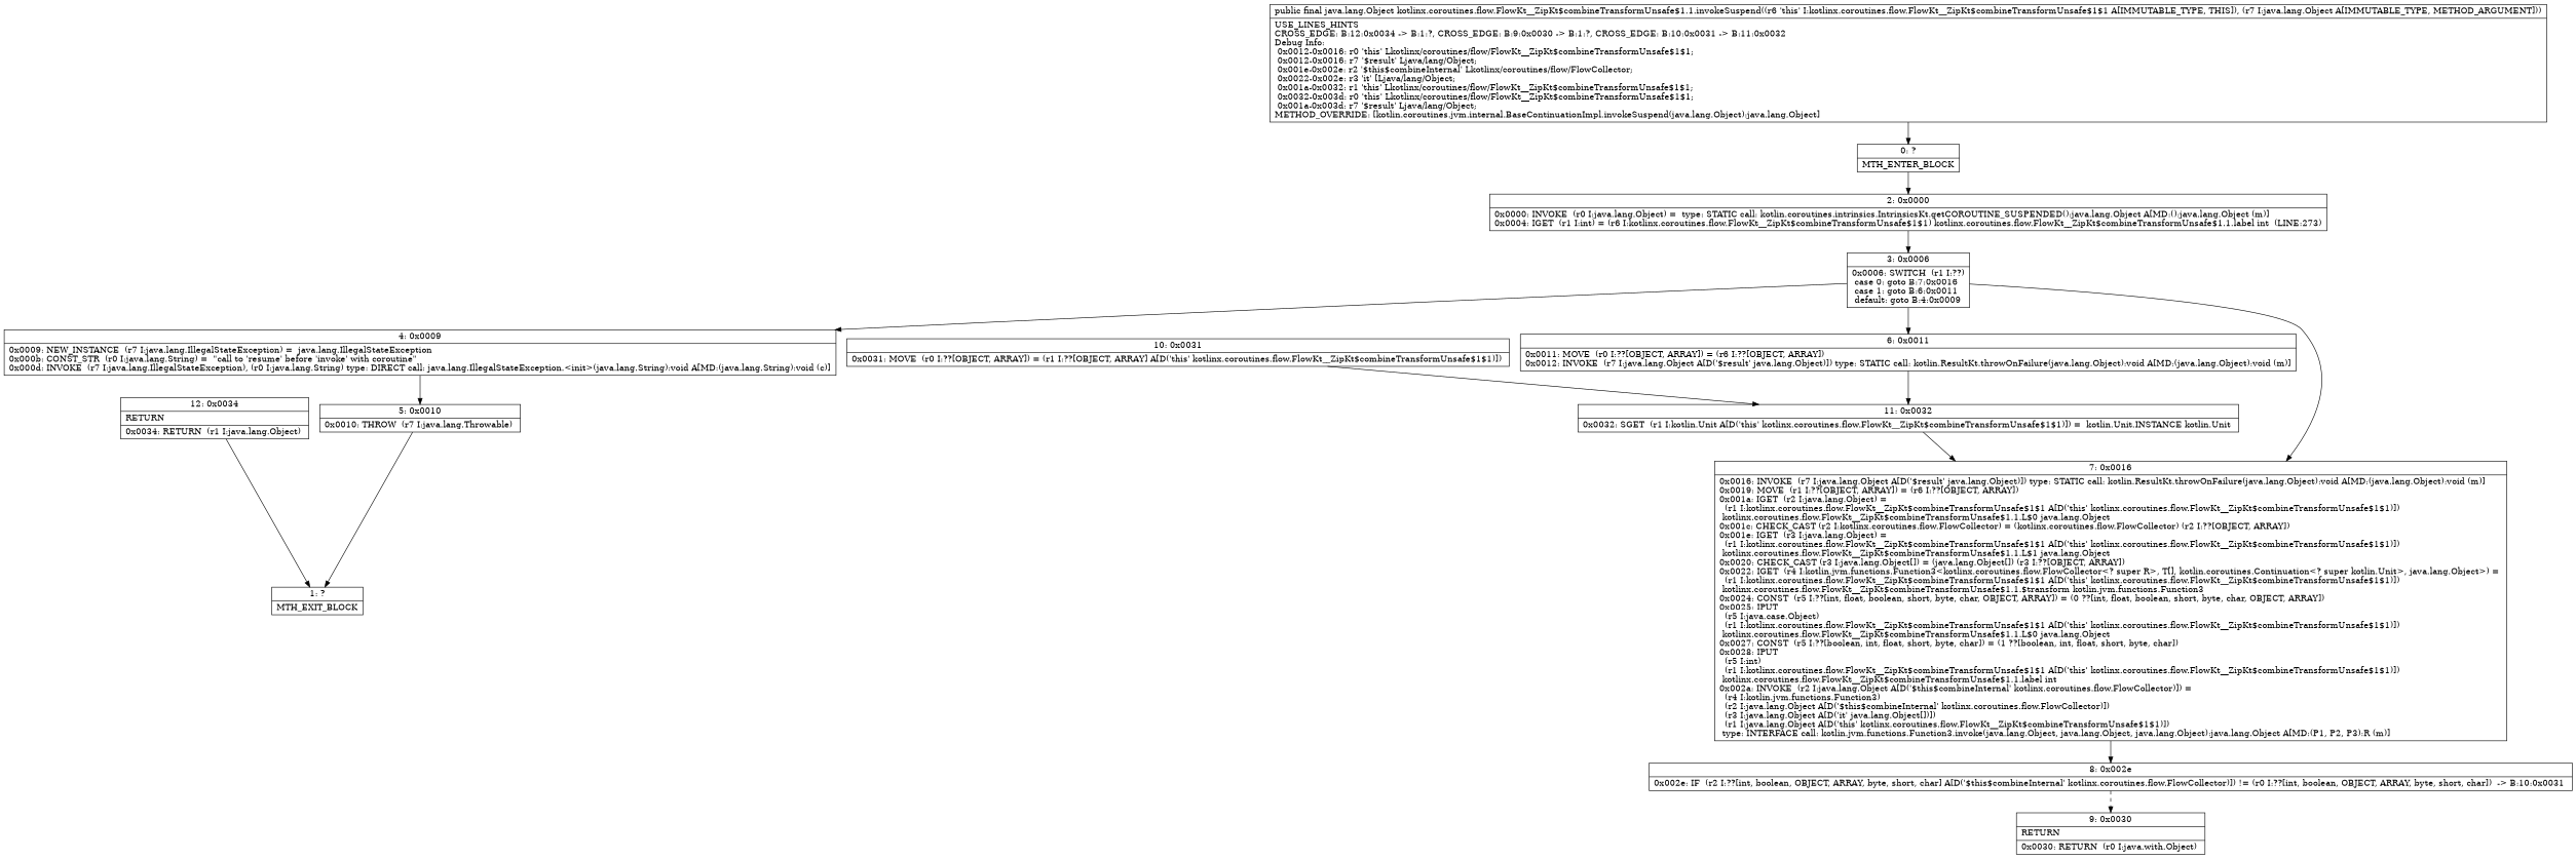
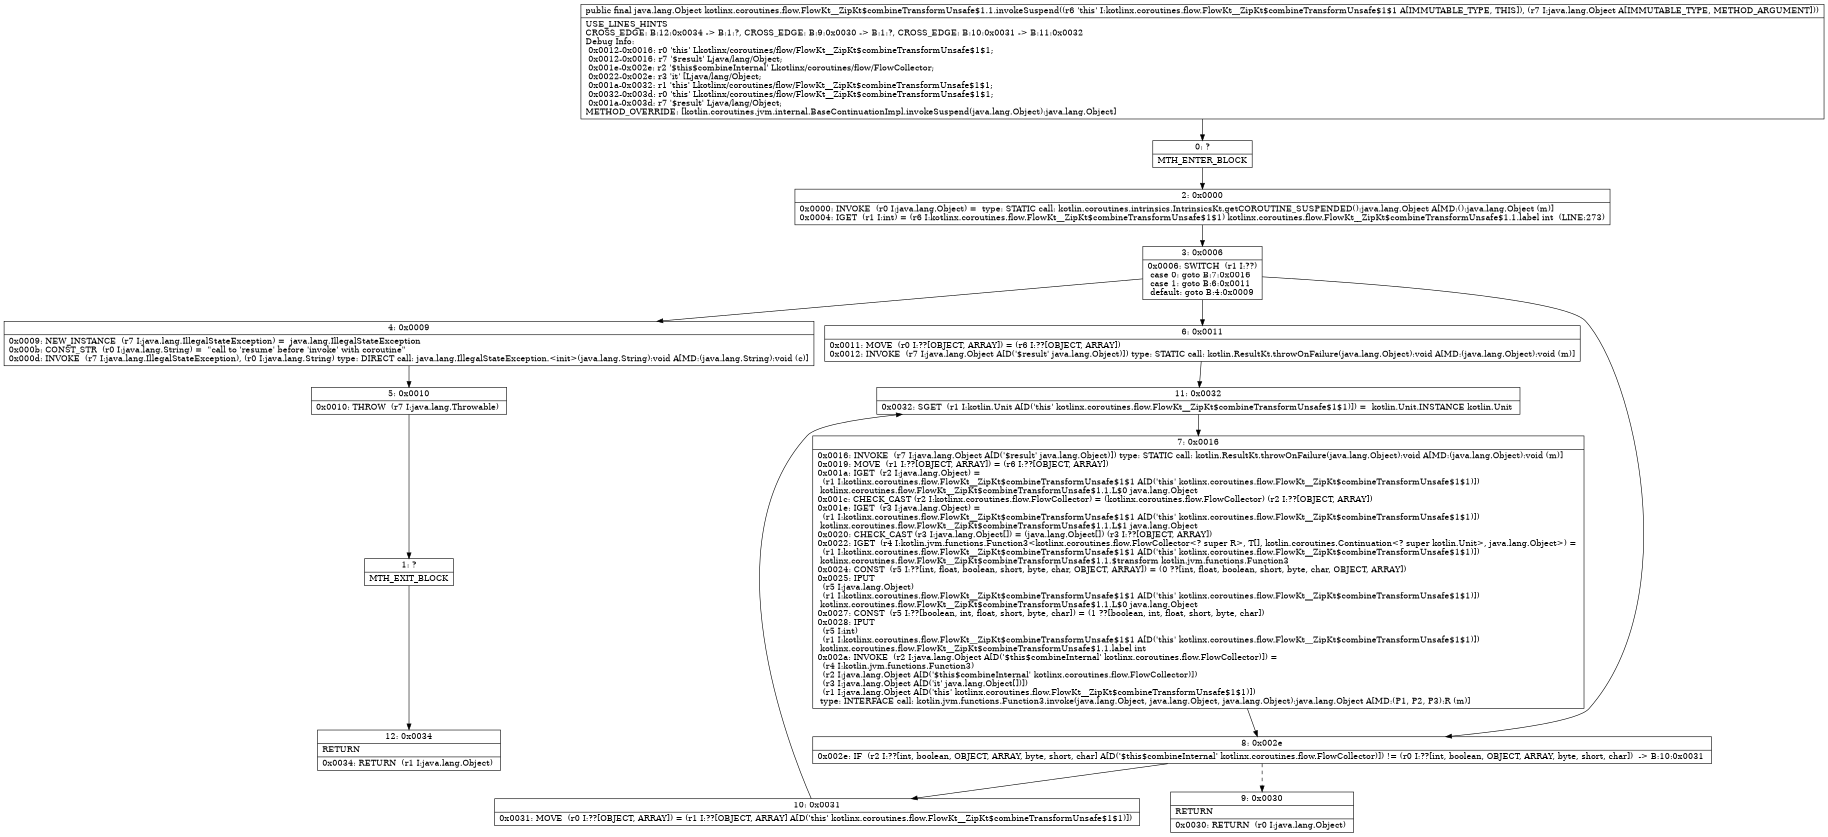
  digraph {
    node [shape=record]
    n1 [label="{0\:\ ?|MTH_ENTER_BLOCK\l}"]
    n2 [label="{2\:\ 0x0000|0x0000: INVOKE  (r0 I:java.lang.Object) =  type: STATIC call: kotlin.coroutines.intrinsics.IntrinsicsKt.getCOROUTINE_SUSPENDED():java.lang.Object A[MD:():java.lang.Object (m)]\l0x0004: IGET  (r1 I:int) = (r6 I:kotlinx.coroutines.flow.FlowKt__ZipKt$combineTransformUnsafe$1$1) kotlinx.coroutines.flow.FlowKt__ZipKt$combineTransformUnsafe$1.1.label int  (LINE:273)\l}"]
    n3 [label="{3\:\ 0x0006|0x0006: SWITCH  (r1 I:??)\l case 0: goto B:7:0x0016\l case 1: goto B:6:0x0011\l default: goto B:4:0x0009 \l}"]
    n4 [label="{4\:\ 0x0009|0x0009: NEW_INSTANCE  (r7 I:java.lang.IllegalStateException) =  java.lang.IllegalStateException \l0x000b: CONST_STR  (r0 I:java.lang.String) =  \"call to 'resume' before 'invoke' with coroutine\" \l0x000d: INVOKE  (r7 I:java.lang.IllegalStateException), (r0 I:java.lang.String) type: DIRECT call: java.lang.IllegalStateException.\<init\>(java.lang.String):void A[MD:(java.lang.String):void (c)]\l}"]
    n5 [label="{6\:\ 0x0011|0x0011: MOVE  (r0 I:??[OBJECT, ARRAY]) = (r6 I:??[OBJECT, ARRAY]) \l0x0012: INVOKE  (r7 I:java.lang.Object A[D('$result' java.lang.Object)]) type: STATIC call: kotlin.ResultKt.throwOnFailure(java.lang.Object):void A[MD:(java.lang.Object):void (m)]\l}"]
-   n6 [label="{7\:\ 0x0016|0x0016: INVOKE  (r7 I:java.lang.Object A[D('$result' java.lang.Object)]) type: STATIC call: kotlin.ResultKt.throwOnFailure(java.lang.Object):void A[MD:(java.lang.Object):void (m)]\l0x0019: MOVE  (r1 I:??[OBJECT, ARRAY]) = (r6 I:??[OBJECT, ARRAY]) \l0x001a: IGET  (r2 I:java.lang.Object) = \l  (r1 I:kotlinx.coroutines.flow.FlowKt__ZipKt$combineTransformUnsafe$1$1 A[D('this' kotlinx.coroutines.flow.FlowKt__ZipKt$combineTransformUnsafe$1$1)])\l kotlinx.coroutines.flow.FlowKt__ZipKt$combineTransformUnsafe$1.1.L$0 java.lang.Object \l0x001c: CHECK_CAST (r2 I:kotlinx.coroutines.flow.FlowCollector) = (kotlinx.coroutines.flow.FlowCollector) (r2 I:??[OBJECT, ARRAY]) \l0x001e: IGET  (r3 I:java.lang.Object) = \l  (r1 I:kotlinx.coroutines.flow.FlowKt__ZipKt$combineTransformUnsafe$1$1 A[D('this' kotlinx.coroutines.flow.FlowKt__ZipKt$combineTransformUnsafe$1$1)])\l kotlinx.coroutines.flow.FlowKt__ZipKt$combineTransformUnsafe$1.1.L$1 java.lang.Object \l0x0020: CHECK_CAST (r3 I:java.lang.Object[]) = (java.lang.Object[]) (r3 I:??[OBJECT, ARRAY]) \l0x0022: IGET  (r4 I:kotlin.jvm.functions.Function3\<kotlinx.coroutines.flow.FlowCollector\<? super R\>, T[], kotlin.coroutines.Continuation\<? super kotlin.Unit\>, java.lang.Object\>) = \l  (r1 I:kotlinx.coroutines.flow.FlowKt__ZipKt$combineTransformUnsafe$1$1 A[D('this' kotlinx.coroutines.flow.FlowKt__ZipKt$combineTransformUnsafe$1$1)])\l kotlinx.coroutines.flow.FlowKt__ZipKt$combineTransformUnsafe$1.1.$transform kotlin.jvm.functions.Function3 \l0x0024: CONST  (r5 I:??[int, float, boolean, short, byte, char, OBJECT, ARRAY]) = (0 ??[int, float, boolean, short, byte, char, OBJECT, ARRAY]) \l0x0025: IPUT  \l  (r5 I:java.case.Object)\l  (r1 I:kotlinx.coroutines.flow.FlowKt__ZipKt$combineTransformUnsafe$1$1 A[D('this' kotlinx.coroutines.flow.FlowKt__ZipKt$combineTransformUnsafe$1$1)])\l kotlinx.coroutines.flow.FlowKt__ZipKt$combineTransformUnsafe$1.1.L$0 java.lang.Object \l0x0027: CONST  (r5 I:??[boolean, int, float, short, byte, char]) = (1 ??[boolean, int, float, short, byte, char]) \l0x0028: IPUT  \l  (r5 I:int)\l  (r1 I:kotlinx.coroutines.flow.FlowKt__ZipKt$combineTransformUnsafe$1$1 A[D('this' kotlinx.coroutines.flow.FlowKt__ZipKt$combineTransformUnsafe$1$1)])\l kotlinx.coroutines.flow.FlowKt__ZipKt$combineTransformUnsafe$1.1.label int \l0x002a: INVOKE  (r2 I:java.lang.Object A[D('$this$combineInternal' kotlinx.coroutines.flow.FlowCollector)]) = \l  (r4 I:kotlin.jvm.functions.Function3)\l  (r2 I:java.lang.Object A[D('$this$combineInternal' kotlinx.coroutines.flow.FlowCollector)])\l  (r3 I:java.lang.Object A[D('it' java.lang.Object[])])\l  (r1 I:java.lang.Object A[D('this' kotlinx.coroutines.flow.FlowKt__ZipKt$combineTransformUnsafe$1$1)])\l type: INTERFACE call: kotlin.jvm.functions.Function3.invoke(java.lang.Object, java.lang.Object, java.lang.Object):java.lang.Object A[MD:(P1, P2, P3):R (m)]\l}"]
+   n6 [label="{7\:\ 0x0016|0x0016: INVOKE  (r7 I:java.lang.Object A[D('$result' java.lang.Object)]) type: STATIC call: kotlin.ResultKt.throwOnFailure(java.lang.Object):void A[MD:(java.lang.Object):void (m)]\l0x0019: MOVE  (r1 I:??[OBJECT, ARRAY]) = (r6 I:??[OBJECT, ARRAY]) \l0x001a: IGET  (r2 I:java.lang.Object) = \l  (r1 I:kotlinx.coroutines.flow.FlowKt__ZipKt$combineTransformUnsafe$1$1 A[D('this' kotlinx.coroutines.flow.FlowKt__ZipKt$combineTransformUnsafe$1$1)])\l kotlinx.coroutines.flow.FlowKt__ZipKt$combineTransformUnsafe$1.1.L$0 java.lang.Object \l0x001c: CHECK_CAST (r2 I:kotlinx.coroutines.flow.FlowCollector) = (kotlinx.coroutines.flow.FlowCollector) (r2 I:??[OBJECT, ARRAY]) \l0x001e: IGET  (r3 I:java.lang.Object) = \l  (r1 I:kotlinx.coroutines.flow.FlowKt__ZipKt$combineTransformUnsafe$1$1 A[D('this' kotlinx.coroutines.flow.FlowKt__ZipKt$combineTransformUnsafe$1$1)])\l kotlinx.coroutines.flow.FlowKt__ZipKt$combineTransformUnsafe$1.1.L$1 java.lang.Object \l0x0020: CHECK_CAST (r3 I:java.lang.Object[]) = (java.lang.Object[]) (r3 I:??[OBJECT, ARRAY]) \l0x0022: IGET  (r4 I:kotlin.jvm.functions.Function3\<kotlinx.coroutines.flow.FlowCollector\<? super R\>, T[], kotlin.coroutines.Continuation\<? super kotlin.Unit\>, java.lang.Object\>) = \l  (r1 I:kotlinx.coroutines.flow.FlowKt__ZipKt$combineTransformUnsafe$1$1 A[D('this' kotlinx.coroutines.flow.FlowKt__ZipKt$combineTransformUnsafe$1$1)])\l kotlinx.coroutines.flow.FlowKt__ZipKt$combineTransformUnsafe$1.1.$transform kotlin.jvm.functions.Function3 \l0x0024: CONST  (r5 I:??[int, float, boolean, short, byte, char, OBJECT, ARRAY]) = (0 ??[int, float, boolean, short, byte, char, OBJECT, ARRAY]) \l0x0025: IPUT  \l  (r5 I:java.lang.Object)\l  (r1 I:kotlinx.coroutines.flow.FlowKt__ZipKt$combineTransformUnsafe$1$1 A[D('this' kotlinx.coroutines.flow.FlowKt__ZipKt$combineTransformUnsafe$1$1)])\l kotlinx.coroutines.flow.FlowKt__ZipKt$combineTransformUnsafe$1.1.L$0 java.lang.Object \l0x0027: CONST  (r5 I:??[boolean, int, float, short, byte, char]) = (1 ??[boolean, int, float, short, byte, char]) \l0x0028: IPUT  \l  (r5 I:int)\l  (r1 I:kotlinx.coroutines.flow.FlowKt__ZipKt$combineTransformUnsafe$1$1 A[D('this' kotlinx.coroutines.flow.FlowKt__ZipKt$combineTransformUnsafe$1$1)])\l kotlinx.coroutines.flow.FlowKt__ZipKt$combineTransformUnsafe$1.1.label int \l0x002a: INVOKE  (r2 I:java.lang.Object A[D('$this$combineInternal' kotlinx.coroutines.flow.FlowCollector)]) = \l  (r4 I:kotlin.jvm.functions.Function3)\l  (r2 I:java.lang.Object A[D('$this$combineInternal' kotlinx.coroutines.flow.FlowCollector)])\l  (r3 I:java.lang.Object A[D('it' java.lang.Object[])])\l  (r1 I:java.lang.Object A[D('this' kotlinx.coroutines.flow.FlowKt__ZipKt$combineTransformUnsafe$1$1)])\l type: INTERFACE call: kotlin.jvm.functions.Function3.invoke(java.lang.Object, java.lang.Object, java.lang.Object):java.lang.Object A[MD:(P1, P2, P3):R (m)]\l}"]
    n7 [label="{5\:\ 0x0010|0x0010: THROW  (r7 I:java.lang.Throwable) \l}"]
    n8 [label="{11\:\ 0x0032|0x0032: SGET  (r1 I:kotlin.Unit A[D('this' kotlinx.coroutines.flow.FlowKt__ZipKt$combineTransformUnsafe$1$1)]) =  kotlin.Unit.INSTANCE kotlin.Unit \l}"]
    n9 [label="{8\:\ 0x002e|0x002e: IF  (r2 I:??[int, boolean, OBJECT, ARRAY, byte, short, char] A[D('$this$combineInternal' kotlinx.coroutines.flow.FlowCollector)]) != (r0 I:??[int, boolean, OBJECT, ARRAY, byte, short, char])  \-\> B:10:0x0031 \l}"]
    n10 [label="{1\:\ ?|MTH_EXIT_BLOCK\l}"]
    n11 [label="{12\:\ 0x0034|RETURN\l|0x0034: RETURN  (r1 I:java.lang.Object) \l}"]
-   n12 [label="{9\:\ 0x0030|RETURN\l|0x0030: RETURN  (r0 I:java.with.Object) \l}"]
+   n12 [label="{9\:\ 0x0030|RETURN\l|0x0030: RETURN  (r0 I:java.lang.Object) \l}"]
    n13 [label="{10\:\ 0x0031|0x0031: MOVE  (r0 I:??[OBJECT, ARRAY]) = (r1 I:??[OBJECT, ARRAY] A[D('this' kotlinx.coroutines.flow.FlowKt__ZipKt$combineTransformUnsafe$1$1)]) \l}"]
    n14 [label="{public final java.lang.Object kotlinx.coroutines.flow.FlowKt__ZipKt$combineTransformUnsafe$1.1.invokeSuspend((r6 'this' I:kotlinx.coroutines.flow.FlowKt__ZipKt$combineTransformUnsafe$1$1 A[IMMUTABLE_TYPE, THIS]), (r7 I:java.lang.Object A[IMMUTABLE_TYPE, METHOD_ARGUMENT]))  | USE_LINES_HINTS\lCROSS_EDGE: B:12:0x0034 \-\> B:1:?, CROSS_EDGE: B:9:0x0030 \-\> B:1:?, CROSS_EDGE: B:10:0x0031 \-\> B:11:0x0032\lDebug Info:\l  0x0012\-0x0016: r0 'this' Lkotlinx\/coroutines\/flow\/FlowKt__ZipKt$combineTransformUnsafe$1$1;\l  0x0012\-0x0016: r7 '$result' Ljava\/lang\/Object;\l  0x001e\-0x002e: r2 '$this$combineInternal' Lkotlinx\/coroutines\/flow\/FlowCollector;\l  0x0022\-0x002e: r3 'it' [Ljava\/lang\/Object;\l  0x001a\-0x0032: r1 'this' Lkotlinx\/coroutines\/flow\/FlowKt__ZipKt$combineTransformUnsafe$1$1;\l  0x0032\-0x003d: r0 'this' Lkotlinx\/coroutines\/flow\/FlowKt__ZipKt$combineTransformUnsafe$1$1;\l  0x001a\-0x003d: r7 '$result' Ljava\/lang\/Object;\lMETHOD_OVERRIDE: [kotlin.coroutines.jvm.internal.BaseContinuationImpl.invokeSuspend(java.lang.Object):java.lang.Object]\l}"]
    n1 -> n2
    n2 -> n3
    n3 -> n4
    n3 -> n5
-   n3 -> n6
+   n3 -> n9
    n4 -> n7
    n5 -> n8
    n6 -> n9
    n7 -> n10
    n8 -> n6
    n9 -> n12 [style=dashed]
-   n11 -> n10
+   n9 -> n13
+   n10 -> n11
    n13 -> n8
    n14 -> n1
  }
